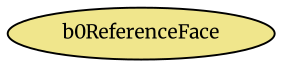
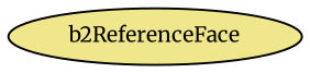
  digraph {
    rankdir=LR
    fontname=Merriweather
-   n1 [color=black fillcolor=khaki fontname=Merriweather fontsize=10 height=0.2 label=b0ReferenceFace shape=ellipse style=filled width=0.4]
+   n1 [color=black fillcolor=khaki fontname=Merriweather fontsize=10 height=0.2 label=b2ReferenceFace shape=ellipse style=filled width=0.4]
  }
